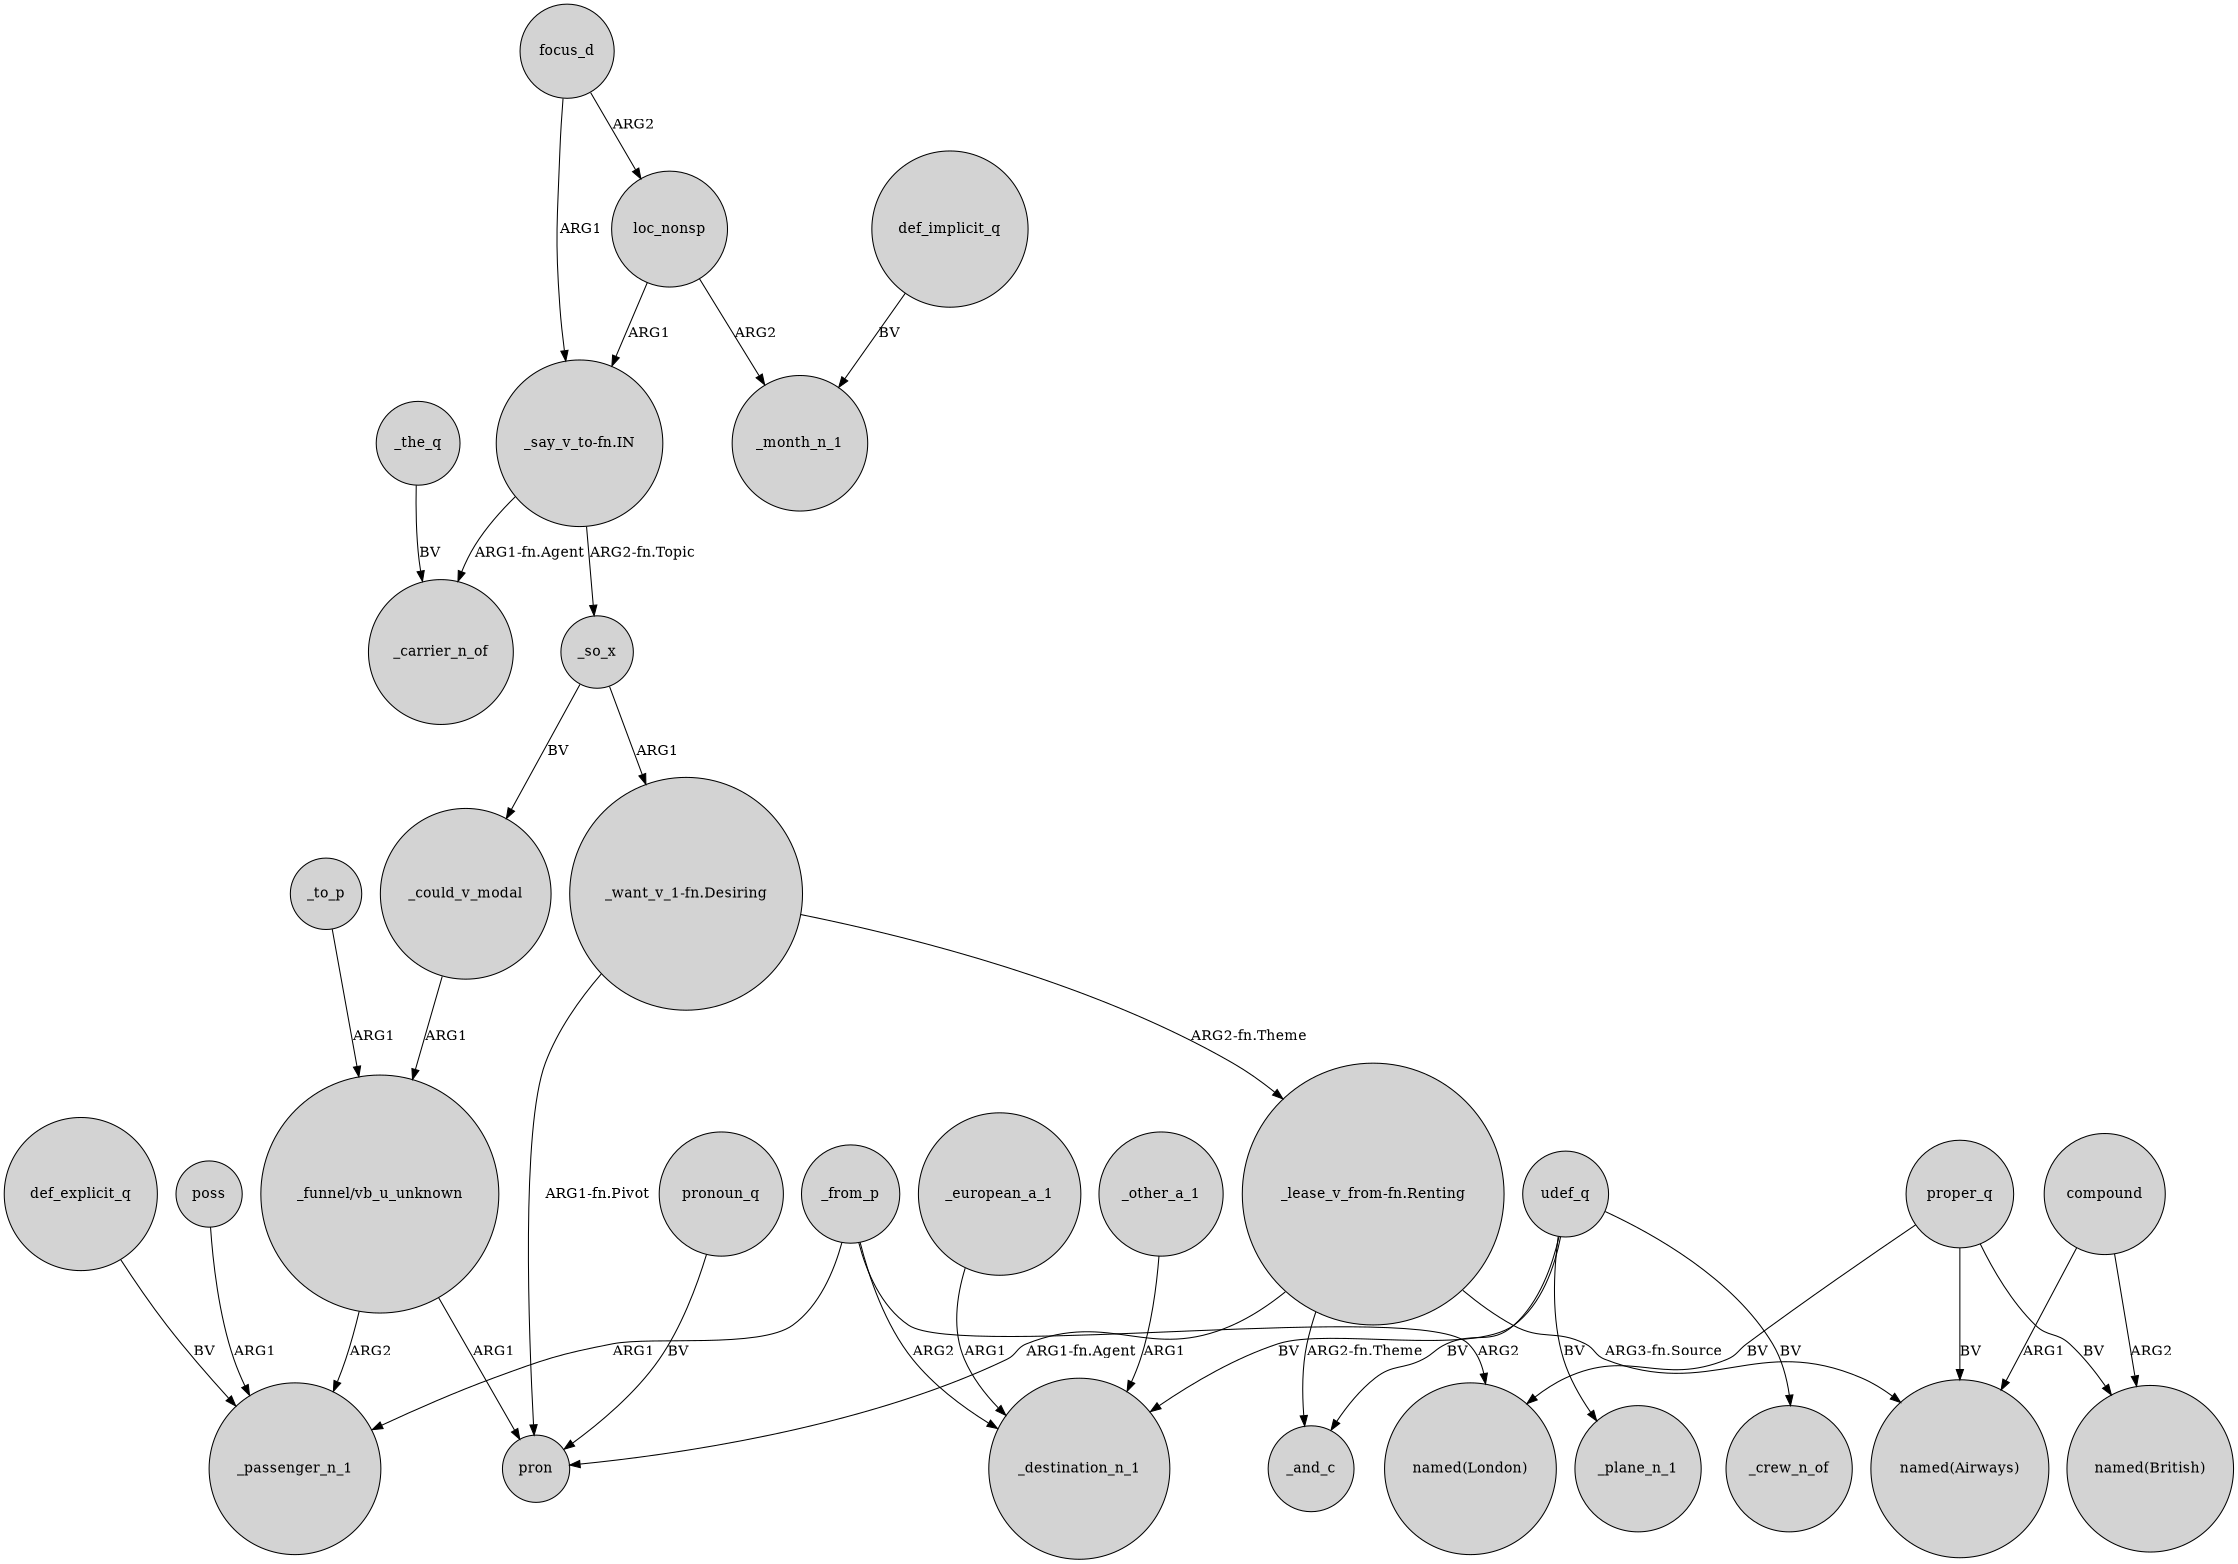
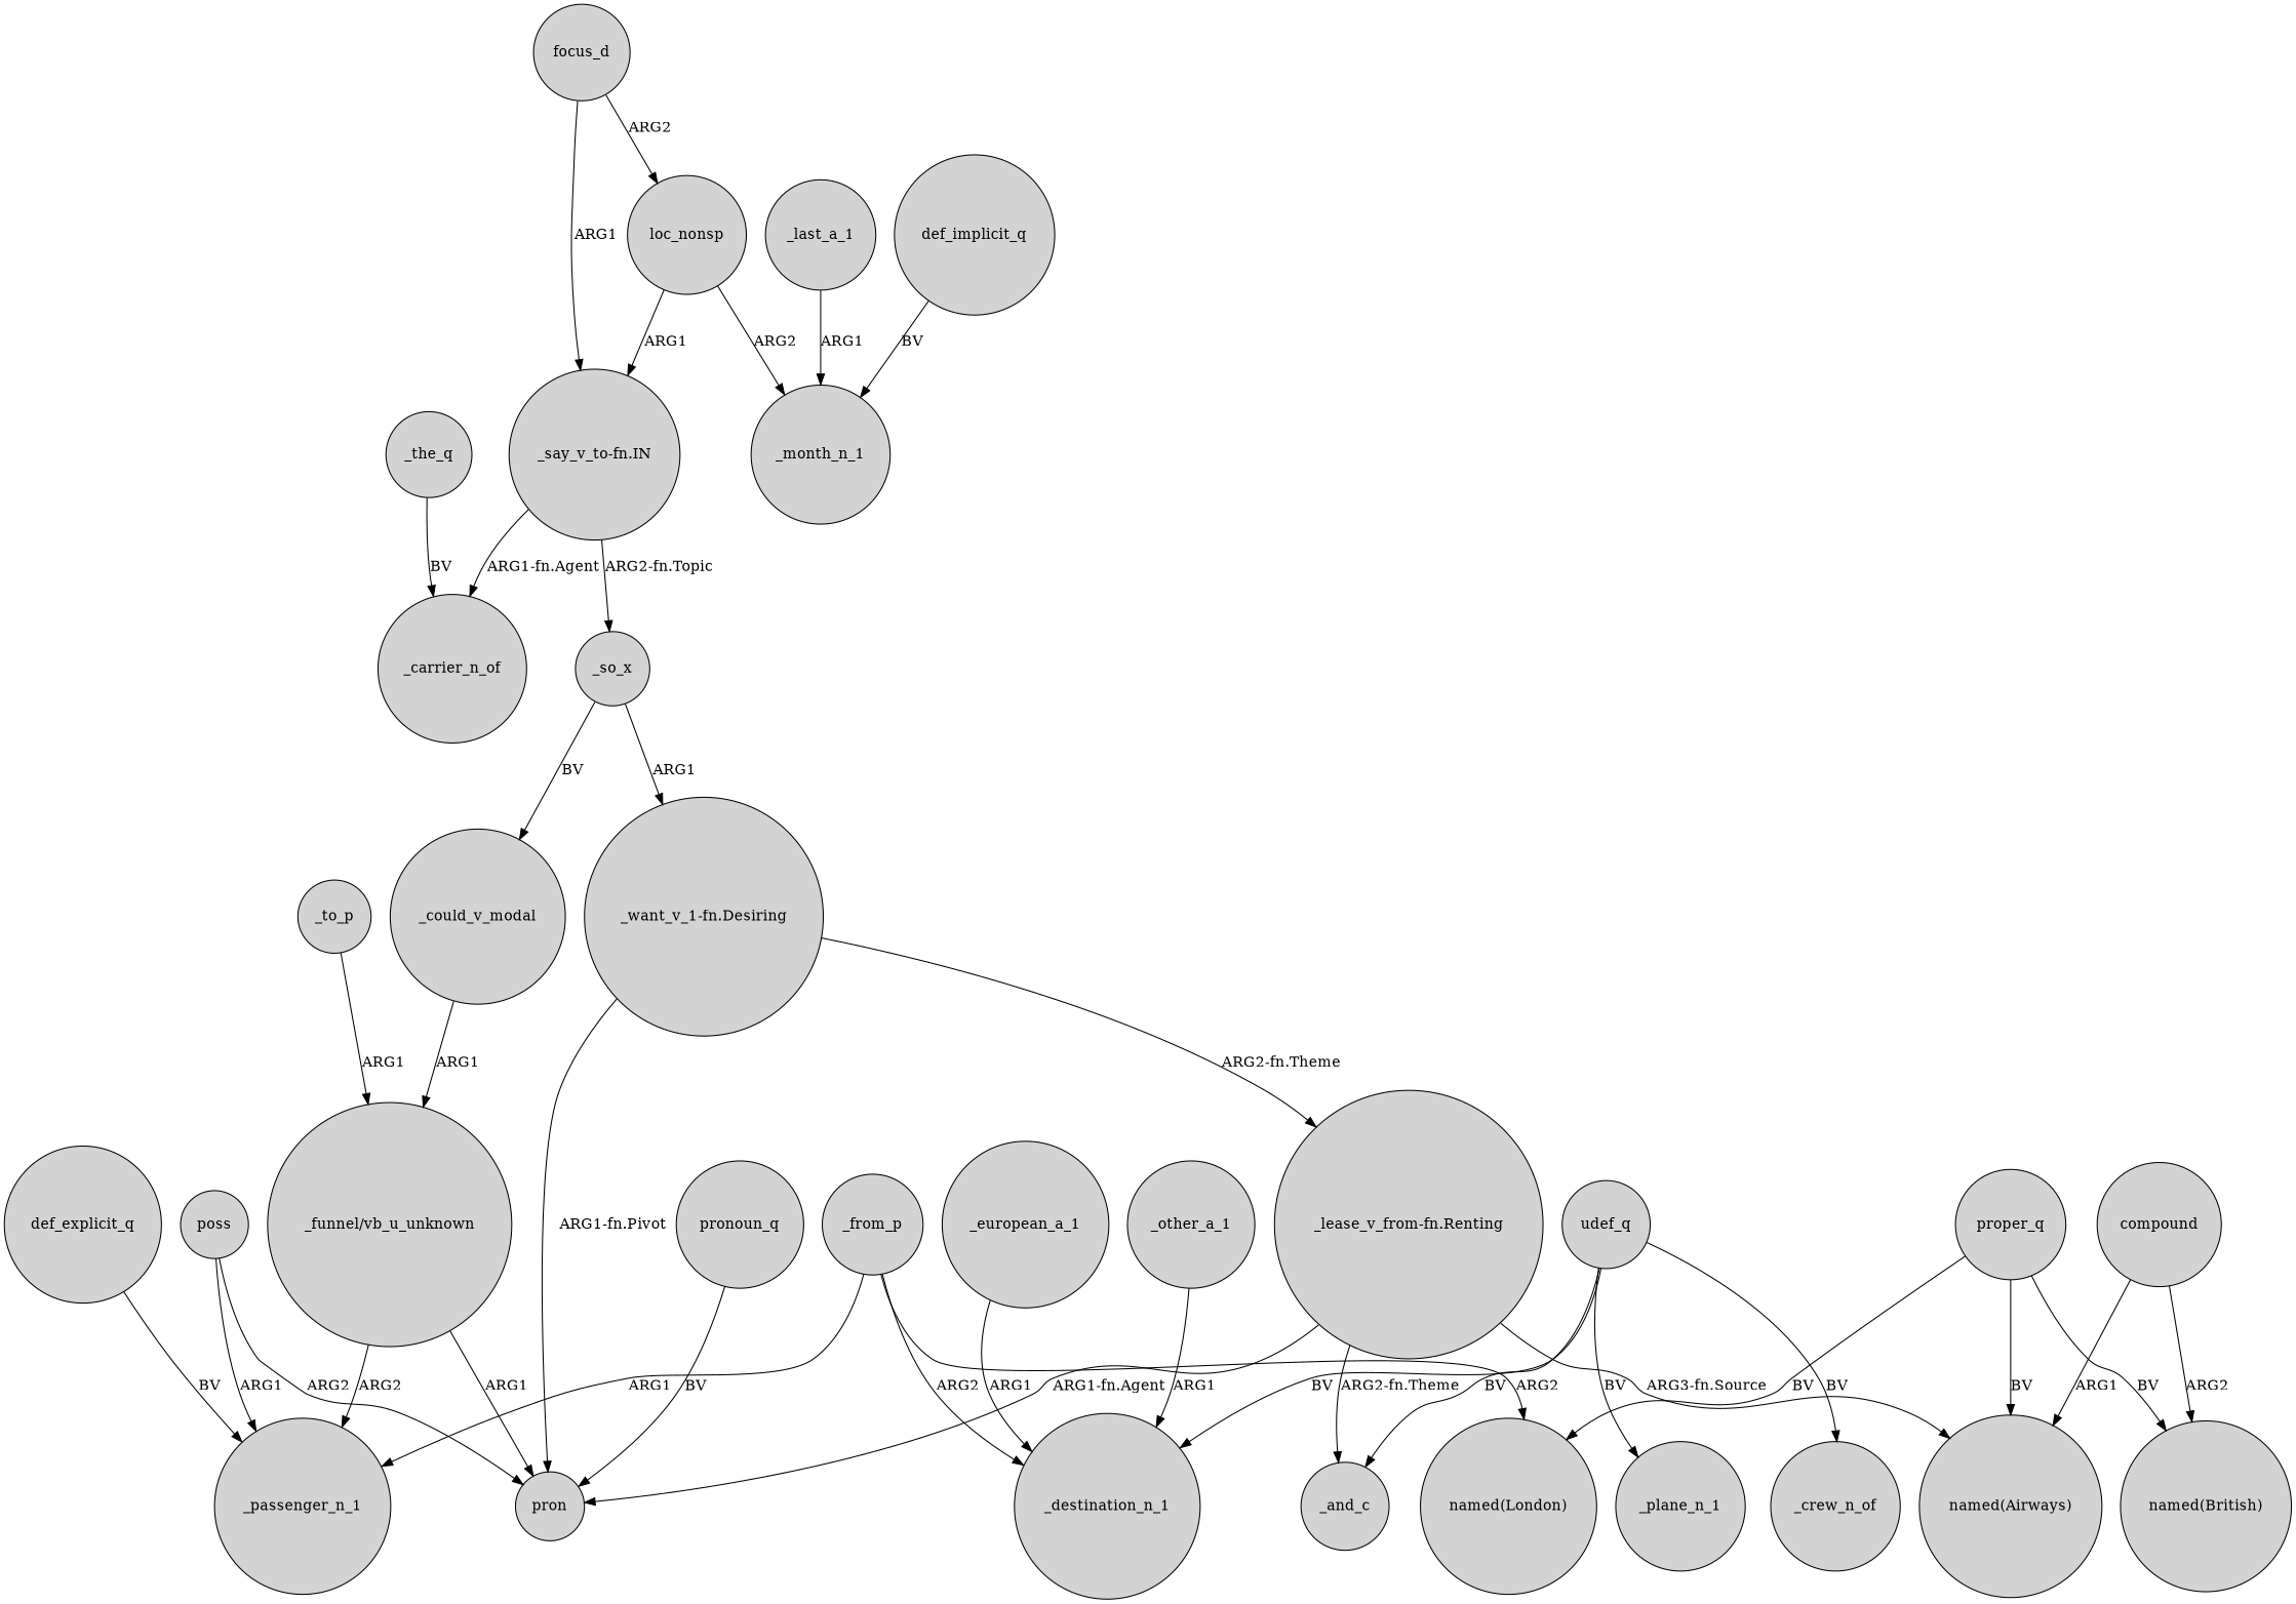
  digraph {
    node [shape=circle style=filled]
    focus_d
    loc_nonsp
    "_say_v_to-fn.IN"
    _month_n_1
    _carrier_n_of
    _so_x
    def_implicit_q
    _the_q
    _other_a_1
    _destination_n_1
    poss
    pron
    _passenger_n_1
    udef_q
    _crew_n_of
    _plane_n_1
    _and_c
    proper_q
    "named(Airways)"
    "named(British)"
    "named(London)"
    compound
    _to_p
    "_funnel/vb_u_unknown"
    "_want_v_1-fn.Desiring"
    "_lease_v_from-fn.Renting"
    _from_p
    _could_v_modal
    pronoun_q
    def_explicit_q
    _european_a_1
+   _last_a_1
    focus_d -> loc_nonsp [label=ARG2]
    focus_d -> "_say_v_to-fn.IN" [label=ARG1]
    loc_nonsp -> "_say_v_to-fn.IN" [label=ARG1]
    loc_nonsp -> _month_n_1 [label=ARG2]
    "_say_v_to-fn.IN" -> _carrier_n_of [label="ARG1-fn.Agent"]
    "_say_v_to-fn.IN" -> _so_x [label="ARG2-fn.Topic"]
    _so_x -> "_want_v_1-fn.Desiring" [label=ARG1]
    _so_x -> _could_v_modal [label=BV]
    def_implicit_q -> _month_n_1 [label=BV]
    _the_q -> _carrier_n_of [label=BV]
    _other_a_1 -> _destination_n_1 [label=ARG1]
+   poss -> pron [label=ARG2]
    poss -> _passenger_n_1 [label=ARG1]
    udef_q -> _destination_n_1 [label=BV]
    udef_q -> _crew_n_of [label=BV]
    udef_q -> _plane_n_1 [label=BV]
    udef_q -> _and_c [label=BV]
    proper_q -> "named(Airways)" [label=BV]
    proper_q -> "named(British)" [label=BV]
    proper_q -> "named(London)" [label=BV]
    compound -> "named(Airways)" [label=ARG1]
    compound -> "named(British)" [label=ARG2]
    _to_p -> "_funnel/vb_u_unknown" [label=ARG1]
    "_funnel/vb_u_unknown" -> pron [label=ARG1]
    "_funnel/vb_u_unknown" -> _passenger_n_1 [label=ARG2]
    "_want_v_1-fn.Desiring" -> pron [label="ARG1-fn.Pivot"]
    "_want_v_1-fn.Desiring" -> "_lease_v_from-fn.Renting" [label="ARG2-fn.Theme"]
    "_lease_v_from-fn.Renting" -> pron [label="ARG1-fn.Agent"]
    "_lease_v_from-fn.Renting" -> _and_c [label="ARG2-fn.Theme"]
    "_lease_v_from-fn.Renting" -> "named(Airways)" [label="ARG3-fn.Source"]
    _from_p -> _destination_n_1 [label=ARG2]
    _from_p -> _passenger_n_1 [label=ARG1]
    _from_p -> "named(London)" [label=ARG2]
    _could_v_modal -> "_funnel/vb_u_unknown" [label=ARG1]
    pronoun_q -> pron [label=BV]
    def_explicit_q -> _passenger_n_1 [label=BV]
    _european_a_1 -> _destination_n_1 [label=ARG1]
+   _last_a_1 -> _month_n_1 [label=ARG1]
  }
